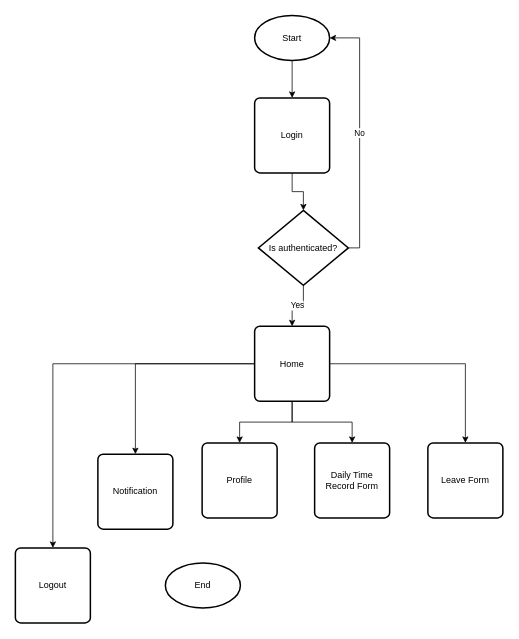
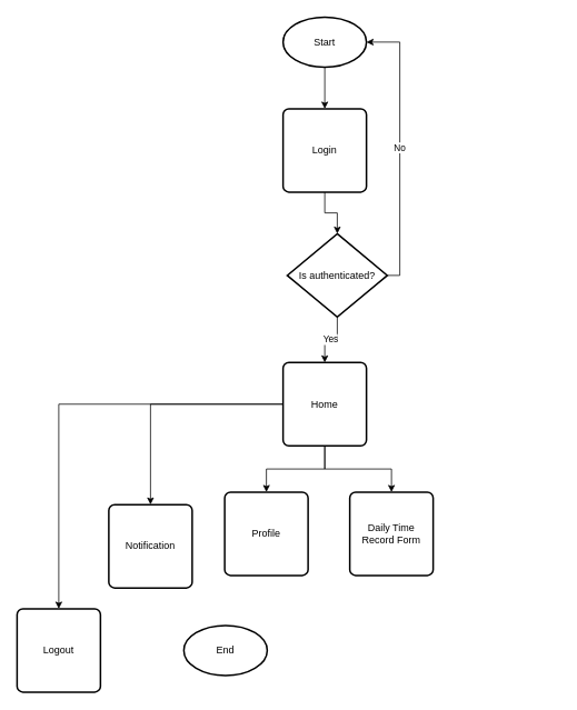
  <mxCell id="0" />
  <mxCell id="1" parent="0" />
  <mxCell id="2" style="edgeStyle=orthogonalEdgeStyle;rounded=0;orthogonalLoop=1;jettySize=auto;html=1;" parent="1" source="3" target="8" edge="1"><mxGeometry relative="1" as="geometry" /></mxCell>
  <mxCell id="3" value="Start" style="strokeWidth=2;html=1;shape=mxgraph.flowchart.start_1;whiteSpace=wrap;" parent="1" vertex="1"><mxGeometry x="339" y="20" width="100" height="60" as="geometry" /></mxCell>
  <mxCell id="4" value="No" style="edgeStyle=orthogonalEdgeStyle;rounded=0;orthogonalLoop=1;jettySize=auto;html=1;entryX=1;entryY=0.5;entryDx=0;entryDy=0;entryPerimeter=0;" parent="1" source="6" target="3" edge="1"><mxGeometry relative="1" as="geometry"><Array as="points"><mxPoint x="479" y="330" /><mxPoint x="479" y="50" /></Array></mxGeometry></mxCell>
  <mxCell id="5" value="Yes" style="edgeStyle=orthogonalEdgeStyle;rounded=0;orthogonalLoop=1;jettySize=auto;html=1;" parent="1" source="6" target="14" edge="1"><mxGeometry relative="1" as="geometry" /></mxCell>
  <mxCell id="6" value="Is authenticated?" style="strokeWidth=2;html=1;shape=mxgraph.flowchart.decision;whiteSpace=wrap;" parent="1" vertex="1"><mxGeometry x="344" y="280" width="120" height="100" as="geometry" /></mxCell>
  <mxCell id="7" style="edgeStyle=orthogonalEdgeStyle;rounded=0;orthogonalLoop=1;jettySize=auto;html=1;" parent="1" source="8" target="6" edge="1"><mxGeometry relative="1" as="geometry" /></mxCell>
  <mxCell id="8" value="Login" style="rounded=1;whiteSpace=wrap;html=1;absoluteArcSize=1;arcSize=14;strokeWidth=2;" parent="1" vertex="1"><mxGeometry x="339" y="130" width="100" height="100" as="geometry" /></mxCell>
  <mxCell id="9" style="edgeStyle=orthogonalEdgeStyle;rounded=0;orthogonalLoop=1;jettySize=auto;html=1;" edge="1" parent="1" source="14" target="15"><mxGeometry relative="1" as="geometry" /></mxCell>
  <mxCell id="10" style="edgeStyle=orthogonalEdgeStyle;rounded=0;orthogonalLoop=1;jettySize=auto;html=1;" edge="1" parent="1" source="14" target="16"><mxGeometry relative="1" as="geometry" /></mxCell>
  <mxCell id="11" style="edgeStyle=orthogonalEdgeStyle;rounded=0;orthogonalLoop=1;jettySize=auto;html=1;" edge="1" parent="1" source="14" target="18"><mxGeometry relative="1" as="geometry" /></mxCell>
- <mxCell id="12" style="edgeStyle=orthogonalEdgeStyle;rounded=0;orthogonalLoop=1;jettySize=auto;html=1;" edge="1" parent="1" source="14" target="17"><mxGeometry relative="1" as="geometry" /></mxCell>
  <mxCell id="13" style="edgeStyle=orthogonalEdgeStyle;rounded=0;orthogonalLoop=1;jettySize=auto;html=1;" edge="1" parent="1" source="14" target="19"><mxGeometry relative="1" as="geometry" /></mxCell>
  <mxCell id="14" value="Home" style="rounded=1;whiteSpace=wrap;html=1;absoluteArcSize=1;arcSize=14;strokeWidth=2;" parent="1" vertex="1"><mxGeometry x="339" y="434.5" width="100" height="100" as="geometry" /></mxCell>
  <mxCell id="15" value="Profile" style="rounded=1;whiteSpace=wrap;html=1;absoluteArcSize=1;arcSize=14;strokeWidth=2;" parent="1" vertex="1"><mxGeometry x="269" y="590" width="100" height="100" as="geometry" /></mxCell>
  <mxCell id="16" value="Daily Time Record Form" style="rounded=1;whiteSpace=wrap;html=1;absoluteArcSize=1;arcSize=14;strokeWidth=2;" parent="1" vertex="1"><mxGeometry x="419" y="590" width="100" height="100" as="geometry" /></mxCell>
- <mxCell id="17" value="Leave Form" style="rounded=1;whiteSpace=wrap;html=1;absoluteArcSize=1;arcSize=14;strokeWidth=2;" vertex="1" parent="1"><mxGeometry x="570" y="590" width="100" height="100" as="geometry" /></mxCell>
  <mxCell id="18" value="Notification" style="rounded=1;whiteSpace=wrap;html=1;absoluteArcSize=1;arcSize=14;strokeWidth=2;" vertex="1" parent="1"><mxGeometry x="130" y="605" width="100" height="100" as="geometry" /></mxCell>
  <mxCell id="19" value="Logout" style="rounded=1;whiteSpace=wrap;html=1;absoluteArcSize=1;arcSize=14;strokeWidth=2;" vertex="1" parent="1"><mxGeometry x="20" y="730" width="100" height="100" as="geometry" /></mxCell>
  <mxCell id="20" value="End" style="strokeWidth=2;html=1;shape=mxgraph.flowchart.start_1;whiteSpace=wrap;" vertex="1" parent="1"><mxGeometry x="220" y="750" width="100" height="60" as="geometry" /></mxCell>
